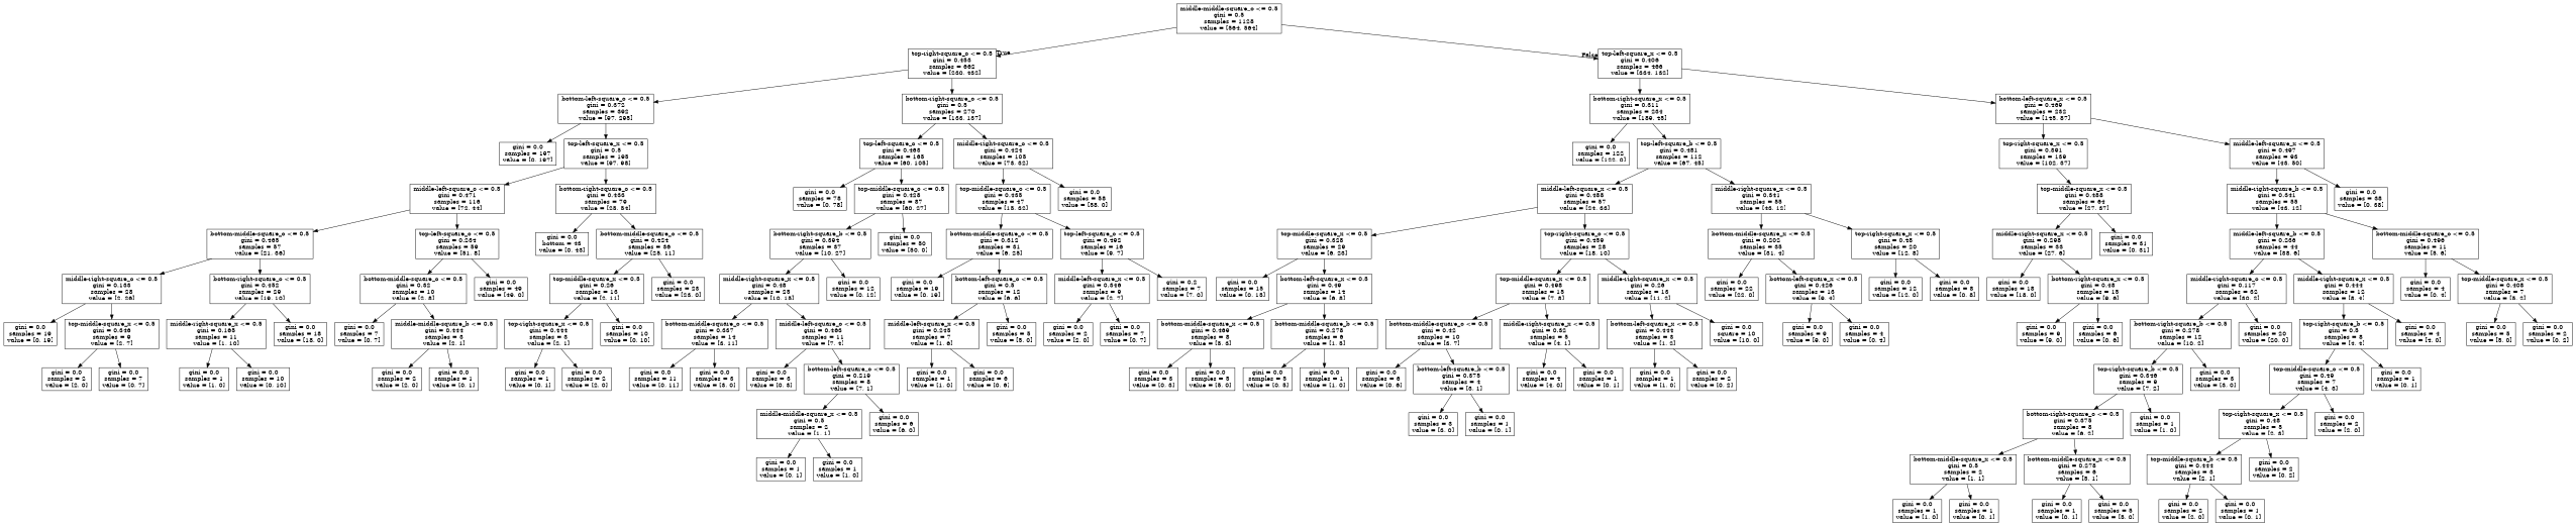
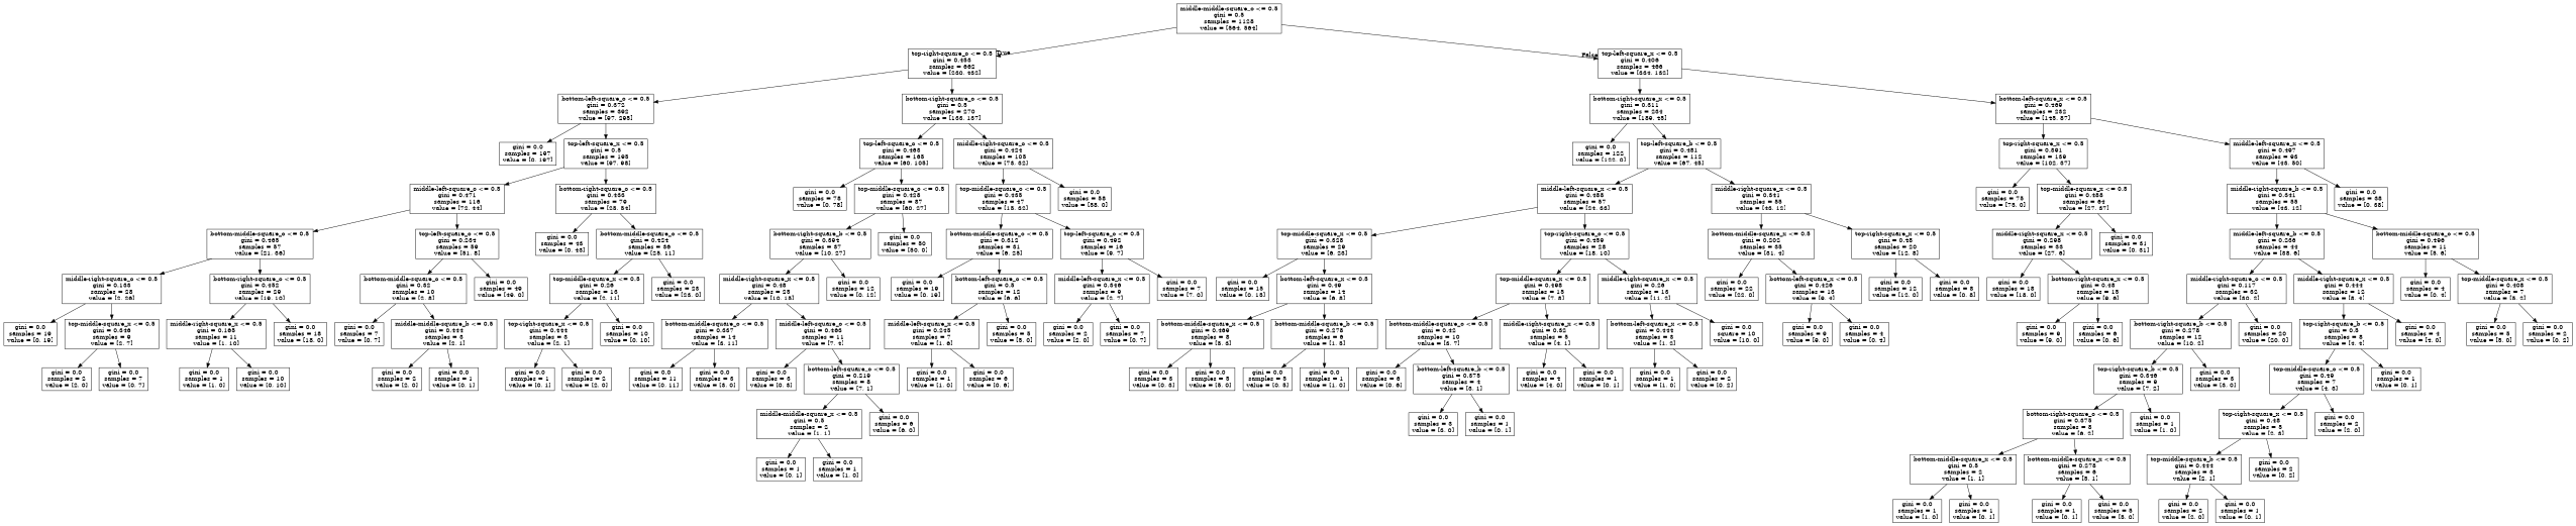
  digraph {
    node [shape=box]
    n1 [label="middle-middle-square_o <= 0.5\ngini = 0.5\nsamples = 1128\nvalue = [564, 564]"]
    n2 [label="top-right-square_o <= 0.5\ngini = 0.453\nsamples = 662\nvalue = [230, 432]"]
    n3 [label="top-left-square_x <= 0.5\ngini = 0.406\nsamples = 466\nvalue = [334, 132]"]
    n4 [label="bottom-left-square_o <= 0.5\ngini = 0.372\nsamples = 392\nvalue = [97, 295]"]
    n5 [label="bottom-right-square_o <= 0.5\ngini = 0.5\nsamples = 270\nvalue = [133, 137]"]
    n6 [label="bottom-right-square_x <= 0.5\ngini = 0.311\nsamples = 234\nvalue = [189, 45]"]
    n7 [label="bottom-left-square_x <= 0.5\ngini = 0.469\nsamples = 232\nvalue = [145, 87]"]
    n8 [label="gini = 0.0\nsamples = 197\nvalue = [0, 197]"]
    n9 [label="top-left-square_x <= 0.5\ngini = 0.5\nsamples = 195\nvalue = [97, 98]"]
    n10 [label="top-left-square_o <= 0.5\ngini = 0.463\nsamples = 165\nvalue = [60, 105]"]
    n11 [label="middle-right-square_o <= 0.5\ngini = 0.424\nsamples = 105\nvalue = [73, 32]"]
    n12 [label="middle-left-square_o <= 0.5\ngini = 0.471\nsamples = 116\nvalue = [72, 44]"]
    n13 [label="bottom-right-square_o <= 0.5\ngini = 0.433\nsamples = 79\nvalue = [25, 54]"]
    n14 [label="bottom-middle-square_o <= 0.5\ngini = 0.465\nsamples = 57\nvalue = [21, 36]"]
    n15 [label="top-left-square_o <= 0.5\ngini = 0.234\nsamples = 59\nvalue = [51, 8]"]
-   n16 [label="gini = 0.0\nbottom = 43\nvalue = [0, 43]"]
+   n16 [label="gini = 0.0\nsamples = 43\nvalue = [0, 43]"]
    n17 [label="bottom-middle-square_o <= 0.5\ngini = 0.424\nsamples = 36\nvalue = [25, 11]"]
    n18 [label="middle-right-square_o <= 0.5\ngini = 0.133\nsamples = 28\nvalue = [2, 26]"]
    n19 [label="bottom-right-square_o <= 0.5\ngini = 0.452\nsamples = 29\nvalue = [19, 10]"]
    n20 [label="bottom-middle-square_o <= 0.5\ngini = 0.32\nsamples = 10\nvalue = [2, 8]"]
    n21 [label="gini = 0.0\nsamples = 49\nvalue = [49, 0]"]
    n22 [label="gini = 0.0\nsamples = 19\nvalue = [0, 19]"]
    n23 [label="top-middle-square_x <= 0.5\ngini = 0.346\nsamples = 9\nvalue = [2, 7]"]
    n24 [label="middle-right-square_x <= 0.5\ngini = 0.165\nsamples = 11\nvalue = [1, 10]"]
    n25 [label="gini = 0.0\nsamples = 18\nvalue = [18, 0]"]
    n26 [label="gini = 0.0\nsamples = 2\nvalue = [2, 0]"]
    n27 [label="gini = 0.0\nsamples = 7\nvalue = [0, 7]"]
    n28 [label="gini = 0.0\nsamples = 1\nvalue = [1, 0]"]
    n29 [label="gini = 0.0\nsamples = 10\nvalue = [0, 10]"]
    n30 [label="gini = 0.0\nsamples = 7\nvalue = [0, 7]"]
    n31 [label="middle-middle-square_b <= 0.5\ngini = 0.444\nsamples = 3\nvalue = [2, 1]"]
    n32 [label="gini = 0.0\nsamples = 2\nvalue = [2, 0]"]
    n33 [label="gini = 0.0\nsamples = 1\nvalue = [0, 1]"]
    n34 [label="top-middle-square_x <= 0.5\ngini = 0.26\nsamples = 13\nvalue = [2, 11]"]
    n35 [label="gini = 0.0\nsamples = 23\nvalue = [23, 0]"]
    n36 [label="top-right-square_x <= 0.5\ngini = 0.444\nsamples = 3\nvalue = [2, 1]"]
    n37 [label="gini = 0.0\nsamples = 10\nvalue = [0, 10]"]
    n38 [label="gini = 0.0\nsamples = 1\nvalue = [0, 1]"]
    n39 [label="gini = 0.0\nsamples = 2\nvalue = [2, 0]"]
    n40 [label="gini = 0.0\nsamples = 78\nvalue = [0, 78]"]
    n41 [label="top-middle-square_o <= 0.5\ngini = 0.428\nsamples = 87\nvalue = [60, 27]"]
    n42 [label="top-middle-square_o <= 0.5\ngini = 0.435\nsamples = 47\nvalue = [15, 32]"]
    n43 [label="gini = 0.0\nsamples = 58\nvalue = [58, 0]"]
    n44 [label="bottom-right-square_b <= 0.5\ngini = 0.394\nsamples = 37\nvalue = [10, 27]"]
    n45 [label="gini = 0.0\nsamples = 50\nvalue = [50, 0]"]
    n46 [label="middle-right-square_x <= 0.5\ngini = 0.48\nsamples = 25\nvalue = [10, 15]"]
    n47 [label="gini = 0.0\nsamples = 12\nvalue = [0, 12]"]
    n48 [label="bottom-middle-square_o <= 0.5\ngini = 0.337\nsamples = 14\nvalue = [3, 11]"]
    n49 [label="middle-left-square_o <= 0.5\ngini = 0.463\nsamples = 11\nvalue = [7, 4]"]
    n50 [label="gini = 0.0\nsamples = 11\nvalue = [0, 11]"]
    n51 [label="gini = 0.0\nsamples = 3\nvalue = [3, 0]"]
    n52 [label="gini = 0.0\nsamples = 3\nvalue = [0, 3]"]
    n53 [label="bottom-left-square_o <= 0.5\ngini = 0.219\nsamples = 8\nvalue = [7, 1]"]
    n54 [label="middle-middle-square_x <= 0.5\ngini = 0.5\nsamples = 2\nvalue = [1, 1]"]
    n55 [label="gini = 0.0\nsamples = 6\nvalue = [6, 0]"]
    n56 [label="gini = 0.0\nsamples = 1\nvalue = [0, 1]"]
    n57 [label="gini = 0.0\nsamples = 1\nvalue = [1, 0]"]
    n58 [label="bottom-middle-square_o <= 0.5\ngini = 0.312\nsamples = 31\nvalue = [6, 25]"]
    n59 [label="top-left-square_o <= 0.5\ngini = 0.492\nsamples = 16\nvalue = [9, 7]"]
    n60 [label="gini = 0.0\nsamples = 19\nvalue = [0, 19]"]
    n61 [label="bottom-left-square_o <= 0.5\ngini = 0.5\nsamples = 12\nvalue = [6, 6]"]
    n62 [label="middle-left-square_x <= 0.5\ngini = 0.346\nsamples = 9\nvalue = [2, 7]"]
-   n63 [label="gini = 0.2\nsamples = 7\nvalue = [7, 0]"]
+   n63 [label="gini = 0.0\nsamples = 7\nvalue = [7, 0]"]
    n64 [label="middle-left-square_x <= 0.5\ngini = 0.245\nsamples = 7\nvalue = [1, 6]"]
    n65 [label="gini = 0.0\nsamples = 5\nvalue = [5, 0]"]
    n66 [label="gini = 0.0\nsamples = 1\nvalue = [1, 0]"]
    n67 [label="gini = 0.0\nsamples = 6\nvalue = [0, 6]"]
    n68 [label="gini = 0.0\nsamples = 2\nvalue = [2, 0]"]
    n69 [label="gini = 0.0\nsamples = 7\nvalue = [0, 7]"]
    n70 [label="gini = 0.0\nsamples = 122\nvalue = [122, 0]"]
    n71 [label="top-left-square_b <= 0.5\ngini = 0.481\nsamples = 112\nvalue = [67, 45]"]
    n72 [label="top-right-square_x <= 0.5\ngini = 0.391\nsamples = 139\nvalue = [102, 37]"]
    n73 [label="middle-left-square_x <= 0.5\ngini = 0.497\nsamples = 93\nvalue = [43, 50]"]
    n74 [label="middle-left-square_x <= 0.5\ngini = 0.488\nsamples = 57\nvalue = [24, 33]"]
    n75 [label="middle-right-square_x <= 0.5\ngini = 0.341\nsamples = 55\nvalue = [43, 12]"]
    n76 [label="top-middle-square_x <= 0.5\ngini = 0.328\nsamples = 29\nvalue = [6, 23]"]
    n77 [label="top-right-square_o <= 0.5\ngini = 0.459\nsamples = 28\nvalue = [18, 10]"]
    n78 [label="bottom-middle-square_x <= 0.5\ngini = 0.202\nsamples = 35\nvalue = [31, 4]"]
    n79 [label="top-right-square_x <= 0.5\ngini = 0.48\nsamples = 20\nvalue = [12, 8]"]
    n80 [label="gini = 0.0\nsamples = 15\nvalue = [0, 15]"]
    n81 [label="bottom-left-square_x <= 0.5\ngini = 0.49\nsamples = 14\nvalue = [6, 8]"]
    n82 [label="top-middle-square_x <= 0.5\ngini = 0.498\nsamples = 15\nvalue = [7, 8]"]
    n83 [label="middle-right-square_x <= 0.5\ngini = 0.26\nsamples = 13\nvalue = [11, 2]"]
    n84 [label="bottom-middle-square_x <= 0.5\ngini = 0.469\nsamples = 8\nvalue = [5, 3]"]
    n85 [label="bottom-middle-square_b <= 0.5\ngini = 0.278\nsamples = 6\nvalue = [1, 5]"]
    n86 [label="gini = 0.0\nsamples = 3\nvalue = [0, 3]"]
    n87 [label="gini = 0.0\nsamples = 5\nvalue = [5, 0]"]
    n88 [label="gini = 0.0\nsamples = 5\nvalue = [0, 5]"]
    n89 [label="gini = 0.0\nsamples = 1\nvalue = [1, 0]"]
    n90 [label="bottom-middle-square_o <= 0.5\ngini = 0.42\nsamples = 10\nvalue = [3, 7]"]
    n91 [label="middle-right-square_x <= 0.5\ngini = 0.32\nsamples = 5\nvalue = [4, 1]"]
    n92 [label="bottom-left-square_x <= 0.5\ngini = 0.444\nsamples = 3\nvalue = [1, 2]"]
    n93 [label="gini = 0.0\nsquare = 10\nvalue = [10, 0]"]
    n94 [label="gini = 0.0\nsamples = 6\nvalue = [0, 6]"]
    n95 [label="bottom-left-square_b <= 0.5\ngini = 0.375\nsamples = 4\nvalue = [3, 1]"]
    n96 [label="gini = 0.0\nsamples = 4\nvalue = [4, 0]"]
    n97 [label="gini = 0.0\nsamples = 1\nvalue = [0, 1]"]
    n98 [label="gini = 0.0\nsamples = 3\nvalue = [3, 0]"]
    n99 [label="gini = 0.0\nsamples = 1\nvalue = [0, 1]"]
    n100 [label="gini = 0.0\nsamples = 1\nvalue = [1, 0]"]
    n101 [label="gini = 0.0\nsamples = 2\nvalue = [0, 2]"]
    n102 [label="gini = 0.0\nsamples = 22\nvalue = [22, 0]"]
    n103 [label="bottom-left-square_x <= 0.5\ngini = 0.426\nsamples = 13\nvalue = [9, 4]"]
    n104 [label="gini = 0.0\nsamples = 12\nvalue = [12, 0]"]
    n105 [label="gini = 0.0\nsamples = 8\nvalue = [0, 8]"]
    n106 [label="gini = 0.0\nsamples = 9\nvalue = [9, 0]"]
    n107 [label="gini = 0.0\nsamples = 4\nvalue = [0, 4]"]
+   n108 [label="gini = 0.0\nsamples = 75\nvalue = [75, 0]"]
    n109 [label="top-middle-square_x <= 0.5\ngini = 0.488\nsamples = 64\nvalue = [27, 37]"]
    n110 [label="middle-right-square_b <= 0.5\ngini = 0.341\nsamples = 55\nvalue = [43, 12]"]
    n111 [label="gini = 0.0\nsamples = 38\nvalue = [0, 38]"]
    n112 [label="middle-right-square_x <= 0.5\ngini = 0.298\nsamples = 33\nvalue = [27, 6]"]
    n113 [label="gini = 0.0\nsamples = 31\nvalue = [0, 31]"]
    n114 [label="gini = 0.0\nsamples = 18\nvalue = [18, 0]"]
    n115 [label="bottom-right-square_x <= 0.5\ngini = 0.48\nsamples = 15\nvalue = [9, 6]"]
    n116 [label="gini = 0.0\nsamples = 9\nvalue = [9, 0]"]
    n117 [label="gini = 0.0\nsamples = 6\nvalue = [0, 6]"]
    n118 [label="middle-left-square_b <= 0.5\ngini = 0.236\nsamples = 44\nvalue = [38, 6]"]
    n119 [label="bottom-middle-square_o <= 0.5\ngini = 0.496\nsamples = 11\nvalue = [5, 6]"]
    n120 [label="middle-right-square_o <= 0.5\ngini = 0.117\nsamples = 32\nvalue = [30, 2]"]
    n121 [label="middle-right-square_x <= 0.5\ngini = 0.444\nsamples = 12\nvalue = [8, 4]"]
    n122 [label="gini = 0.0\nsamples = 4\nvalue = [0, 4]"]
    n123 [label="top-middle-square_x <= 0.5\ngini = 0.408\nsamples = 7\nvalue = [5, 2]"]
    n124 [label="bottom-right-square_b <= 0.5\ngini = 0.278\nsamples = 12\nvalue = [10, 2]"]
    n125 [label="gini = 0.0\nsamples = 20\nvalue = [20, 0]"]
    n126 [label="top-right-square_b <= 0.5\ngini = 0.5\nsamples = 8\nvalue = [4, 4]"]
    n127 [label="gini = 0.0\nsamples = 4\nvalue = [4, 0]"]
    n128 [label="top-right-square_b <= 0.5\ngini = 0.346\nsamples = 9\nvalue = [7, 2]"]
    n129 [label="gini = 0.0\nsamples = 3\nvalue = [3, 0]"]
    n130 [label="bottom-right-square_o <= 0.5\ngini = 0.375\nsamples = 8\nvalue = [6, 2]"]
    n131 [label="gini = 0.0\nsamples = 1\nvalue = [1, 0]"]
    n132 [label="bottom-middle-square_x <= 0.5\ngini = 0.5\nsamples = 2\nvalue = [1, 1]"]
    n133 [label="bottom-middle-square_x <= 0.5\ngini = 0.278\nsamples = 6\nvalue = [5, 1]"]
    n134 [label="gini = 0.0\nsamples = 1\nvalue = [1, 0]"]
    n135 [label="gini = 0.0\nsamples = 1\nvalue = [0, 1]"]
    n136 [label="gini = 0.0\nsamples = 1\nvalue = [0, 1]"]
    n137 [label="gini = 0.0\nsamples = 5\nvalue = [5, 0]"]
    n138 [label="top-middle-square_o <= 0.5\ngini = 0.49\nsamples = 7\nvalue = [4, 3]"]
    n139 [label="gini = 0.0\nsamples = 1\nvalue = [0, 1]"]
    n140 [label="top-right-square_x <= 0.5\ngini = 0.48\nsamples = 5\nvalue = [2, 3]"]
    n141 [label="gini = 0.0\nsamples = 2\nvalue = [2, 0]"]
    n142 [label="top-middle-square_b <= 0.5\ngini = 0.444\nsamples = 3\nvalue = [2, 1]"]
    n143 [label="gini = 0.0\nsamples = 2\nvalue = [0, 2]"]
    n144 [label="gini = 0.0\nsamples = 2\nvalue = [2, 0]"]
    n145 [label="gini = 0.0\nsamples = 1\nvalue = [0, 1]"]
    n146 [label="gini = 0.0\nsamples = 5\nvalue = [5, 0]"]
    n147 [label="gini = 0.0\nsamples = 2\nvalue = [0, 2]"]
    n1 -> n2 [headlabel=True labelangle=45 labeldistance=2.5]
    n1 -> n3 [headlabel=False labelangle=-45 labeldistance=2.5]
    n2 -> n4
    n2 -> n5
    n3 -> n6
    n3 -> n7
    n4 -> n8
    n4 -> n9
    n5 -> n10
    n5 -> n11
    n6 -> n70
    n6 -> n71
    n7 -> n72
    n7 -> n73
    n9 -> n12
    n9 -> n13
    n10 -> n40
    n10 -> n41
    n11 -> n42
    n11 -> n43
    n12 -> n14
    n12 -> n15
    n13 -> n16
    n13 -> n17
    n14 -> n18
    n14 -> n19
    n15 -> n20
    n15 -> n21
    n17 -> n34
    n17 -> n35
    n18 -> n22
    n18 -> n23
    n19 -> n24
    n19 -> n25
    n20 -> n30
    n20 -> n31
    n23 -> n26
    n23 -> n27
    n24 -> n28
    n24 -> n29
    n31 -> n32
    n31 -> n33
    n34 -> n36
    n34 -> n37
    n36 -> n38
    n36 -> n39
    n41 -> n44
    n41 -> n45
    n42 -> n58
    n42 -> n59
    n44 -> n46
    n44 -> n47
    n46 -> n48
    n46 -> n49
    n48 -> n50
    n48 -> n51
    n49 -> n52
    n49 -> n53
    n53 -> n54
    n53 -> n55
    n54 -> n56
    n54 -> n57
    n58 -> n60
    n58 -> n61
    n59 -> n62
    n59 -> n63
    n61 -> n64
    n61 -> n65
    n62 -> n68
    n62 -> n69
    n64 -> n66
    n64 -> n67
    n71 -> n74
    n71 -> n75
+   n72 -> n108
    n72 -> n109
    n73 -> n110
    n73 -> n111
    n74 -> n76
    n74 -> n77
    n75 -> n78
    n75 -> n79
    n76 -> n80
    n76 -> n81
    n77 -> n82
    n77 -> n83
    n78 -> n102
    n78 -> n103
    n79 -> n104
    n79 -> n105
    n81 -> n84
    n81 -> n85
    n82 -> n90
    n82 -> n91
    n83 -> n92
    n83 -> n93
    n84 -> n86
    n84 -> n87
    n85 -> n88
    n85 -> n89
    n90 -> n94
    n90 -> n95
    n91 -> n96
    n91 -> n97
    n92 -> n100
    n92 -> n101
    n95 -> n98
    n95 -> n99
    n103 -> n106
    n103 -> n107
    n109 -> n112
    n109 -> n113
    n110 -> n118
    n110 -> n119
    n112 -> n114
    n112 -> n115
    n115 -> n116
    n115 -> n117
    n118 -> n120
    n118 -> n121
    n119 -> n122
    n119 -> n123
    n120 -> n124
    n120 -> n125
    n121 -> n126
    n121 -> n127
    n123 -> n146
    n123 -> n147
    n124 -> n128
    n124 -> n129
    n126 -> n138
    n126 -> n139
    n128 -> n130
    n128 -> n131
    n130 -> n132
    n130 -> n133
    n132 -> n134
    n132 -> n135
    n133 -> n136
    n133 -> n137
    n138 -> n140
    n138 -> n141
    n140 -> n142
    n140 -> n143
    n142 -> n144
    n142 -> n145
  }
